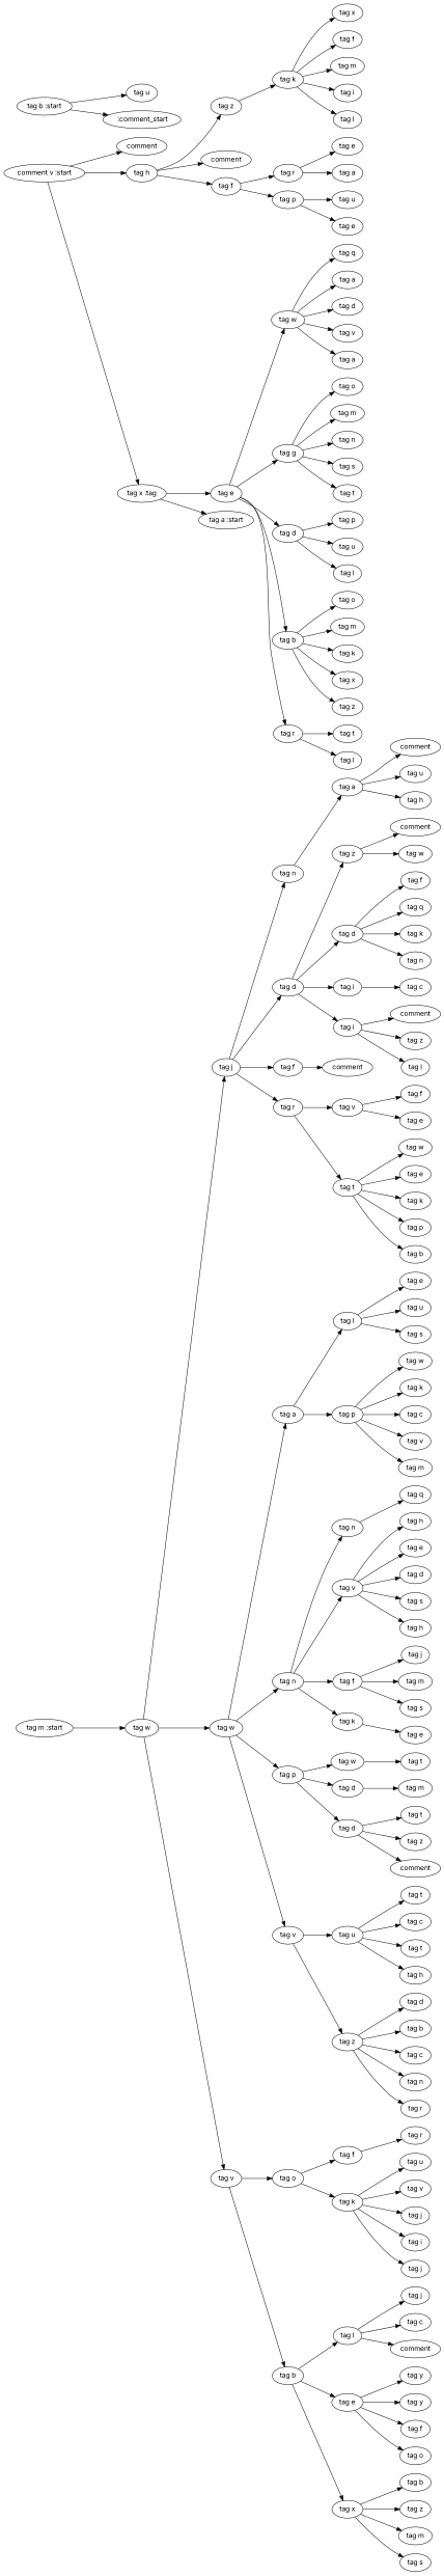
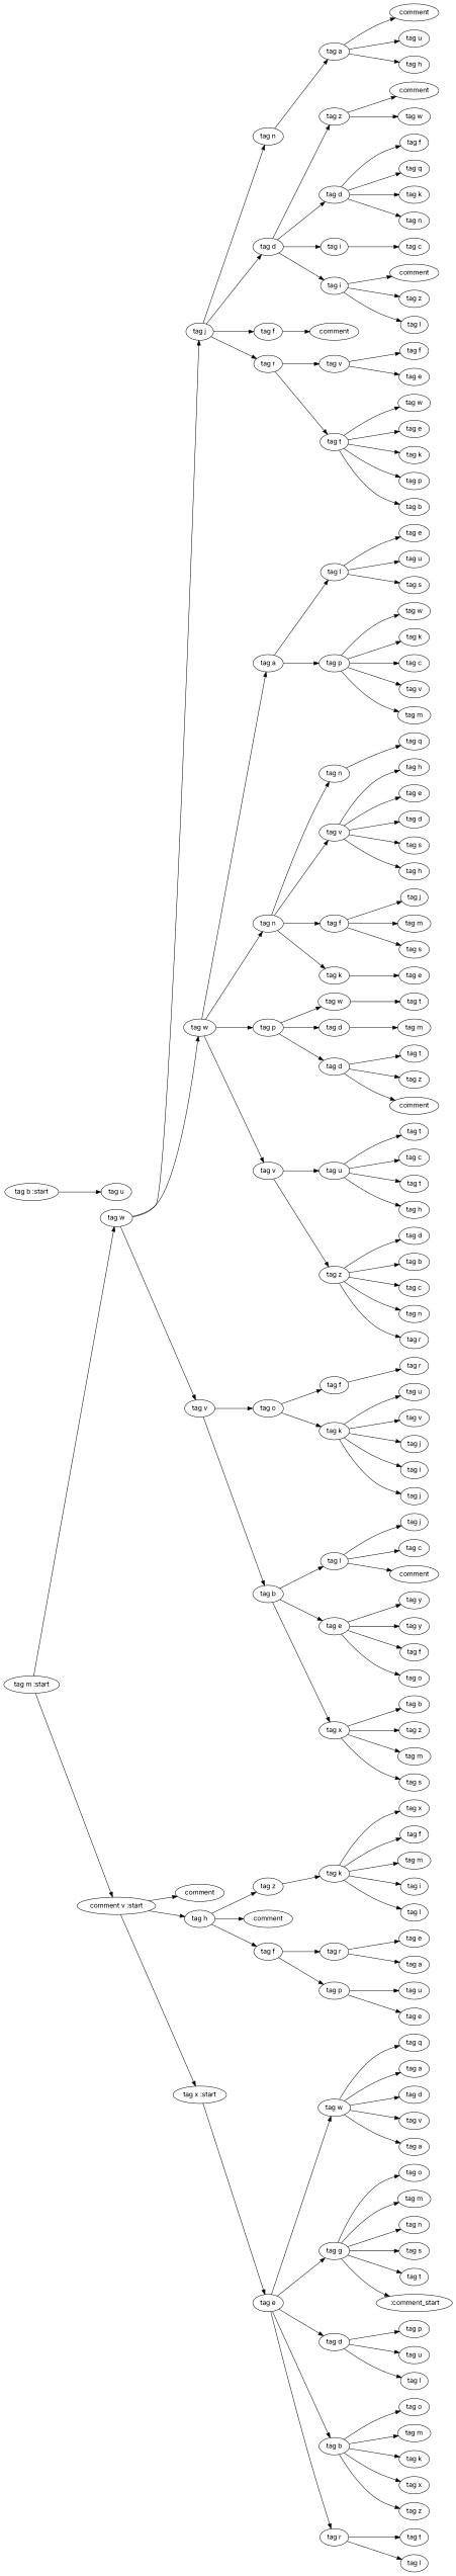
  digraph {
    fontname=Inter
    rankdir=LR
    node [fontname=Inter]
    edge [fontname=Inter]
    n1 [label="tag m :start"]
    n2 [label="tag w"]
    n3 [label="comment v :start"]
    n4 [label="tag j"]
    n5 [label="tag w"]
    n6 [label="tag v"]
    n7 [label=comment]
    n8 [label="tag h"]
-   n9 [label="tag x :tag"]
+   n9 [label="tag x :start"]
    n10 [label="tag n"]
    n11 [label="tag d"]
    n12 [label="tag f"]
    n13 [label="tag r"]
    n14 [label="tag a"]
    n15 [label="tag n"]
    n16 [label="tag p"]
    n17 [label="tag v"]
    n18 [label="tag o"]
    n19 [label="tag b"]
    n20 [label="tag a"]
    n21 [label="tag z"]
    n22 [label="tag d"]
    n23 [label="tag i"]
    n24 [label="tag i"]
    n25 [label=comment]
    n26 [label="tag v"]
    n27 [label="tag t"]
    n28 [label=comment]
    n29 [label="tag u"]
    n30 [label="tag h"]
    n31 [label=comment]
    n32 [label="tag w"]
    n33 [label="tag f"]
    n34 [label="tag q"]
    n35 [label="tag k"]
    n36 [label="tag n"]
    n37 [label="tag c"]
    n38 [label=comment]
    n39 [label="tag z"]
    n40 [label="tag l"]
    n41 [label="tag f"]
    n42 [label="tag e"]
    n43 [label="tag w"]
    n44 [label="tag e"]
    n45 [label="tag k"]
    n46 [label="tag p"]
    n47 [label="tag b"]
    n48 [label="tag l"]
    n49 [label="tag p"]
    n50 [label="tag n"]
    n51 [label="tag v"]
    n52 [label="tag f"]
    n53 [label="tag k"]
    n54 [label="tag w"]
    n55 [label="tag d"]
    n56 [label="tag d"]
    n57 [label="tag u"]
    n58 [label="tag z"]
    n59 [label="tag e"]
    n60 [label="tag u"]
    n61 [label="tag s"]
    n62 [label="tag w"]
    n63 [label="tag k"]
    n64 [label="tag c"]
    n65 [label="tag v"]
    n66 [label="tag m"]
    n67 [label="tag q"]
    n68 [label="tag h"]
    n69 [label="tag e"]
    n70 [label="tag d"]
    n71 [label="tag s"]
    n72 [label="tag h"]
    n73 [label="tag j"]
    n74 [label="tag m"]
    n75 [label="tag s"]
    n76 [label="tag e"]
    n77 [label="tag t"]
    n78 [label="tag m"]
    n79 [label="tag t"]
    n80 [label="tag z"]
    n81 [label=comment]
    n82 [label="tag t"]
    n83 [label="tag c"]
    n84 [label="tag t"]
    n85 [label="tag h"]
    n86 [label="tag d"]
    n87 [label="tag b"]
    n88 [label="tag c"]
    n89 [label="tag n"]
    n90 [label="tag r"]
    n91 [label="tag f"]
    n92 [label="tag k"]
    n93 [label="tag l"]
    n94 [label="tag e"]
    n95 [label="tag x"]
    n96 [label="tag r"]
    n97 [label="tag u"]
    n98 [label="tag v"]
    n99 [label="tag j"]
    n100 [label="tag i"]
    n101 [label="tag j"]
    n102 [label="tag j"]
    n103 [label="tag c"]
    n104 [label=comment]
    n105 [label="tag y"]
    n106 [label="tag y"]
    n107 [label="tag f"]
    n108 [label="tag o"]
    n109 [label="tag b"]
    n110 [label="tag z"]
    n111 [label="tag m"]
    n112 [label="tag s"]
    n113 [label="tag z"]
    n114 [label=comment]
    n115 [label="tag f"]
    n116 [label="tag e"]
-   n117 [label="tag a :start"]
    n118 [label="tag k"]
    n119 [label="tag r"]
    n120 [label="tag p"]
    n121 [label="tag x"]
    n122 [label="tag f"]
    n123 [label="tag m"]
    n124 [label="tag i"]
    n125 [label="tag l"]
    n126 [label="tag e"]
    n127 [label="tag a"]
    n128 [label="tag u"]
    n129 [label="tag e"]
    n130 [label="tag w"]
    n131 [label="tag g"]
    n132 [label="tag d"]
    n133 [label="tag b"]
    n134 [label="tag r"]
    n135 [label="tag q"]
    n136 [label="tag a"]
    n137 [label="tag d"]
    n138 [label="tag v"]
    n139 [label="tag a"]
    n140 [label="tag o"]
    n141 [label="tag m"]
    n142 [label="tag n"]
    n143 [label="tag s"]
    n144 [label="tag t"]
    n145 [label="tag p"]
    n146 [label="tag u"]
    n147 [label="tag l"]
    n148 [label="tag o"]
    n149 [label="tag m"]
    n150 [label="tag k"]
    n151 [label="tag x"]
    n152 [label="tag z"]
    n153 [label="tag t"]
    n154 [label="tag l"]
    n155 [label="tag b :start"]
    n156 [label="tag u"]
    n157 [label=" :comment_start"]
    n1 -> n2
+   n1 -> n3
    n2 -> n4
    n2 -> n5
    n2 -> n6
    n3 -> n7
    n3 -> n8
    n3 -> n9
    n4 -> n10
    n4 -> n11
    n4 -> n12
    n4 -> n13
    n5 -> n14
    n5 -> n15
    n5 -> n16
    n5 -> n17
    n6 -> n18
    n6 -> n19
    n8 -> n113
    n8 -> n114
    n8 -> n115
    n9 -> n116
-   n9 -> n117
    n10 -> n20
    n11 -> n21
    n11 -> n22
    n11 -> n23
    n11 -> n24
    n12 -> n25
    n13 -> n26
    n13 -> n27
    n14 -> n48
    n14 -> n49
    n15 -> n50
    n15 -> n51
    n15 -> n52
    n15 -> n53
    n16 -> n54
    n16 -> n55
    n16 -> n56
    n17 -> n57
    n17 -> n58
    n18 -> n91
    n18 -> n92
    n19 -> n93
    n19 -> n94
    n19 -> n95
    n20 -> n28
    n20 -> n29
    n20 -> n30
    n21 -> n31
    n21 -> n32
    n22 -> n33
    n22 -> n34
    n22 -> n35
    n22 -> n36
    n23 -> n37
    n24 -> n38
    n24 -> n39
    n24 -> n40
    n26 -> n41
    n26 -> n42
    n27 -> n43
    n27 -> n44
    n27 -> n45
    n27 -> n46
    n27 -> n47
    n48 -> n59
    n48 -> n60
    n48 -> n61
    n49 -> n62
    n49 -> n63
    n49 -> n64
    n49 -> n65
    n49 -> n66
    n50 -> n67
    n51 -> n68
    n51 -> n69
    n51 -> n70
    n51 -> n71
    n51 -> n72
    n52 -> n73
    n52 -> n74
    n52 -> n75
    n53 -> n76
    n54 -> n77
    n55 -> n78
    n56 -> n79
    n56 -> n80
    n56 -> n81
    n57 -> n82
    n57 -> n83
    n57 -> n84
    n57 -> n85
    n58 -> n86
    n58 -> n87
    n58 -> n88
    n58 -> n89
    n58 -> n90
    n91 -> n96
    n92 -> n97
    n92 -> n98
    n92 -> n99
    n92 -> n100
    n92 -> n101
    n93 -> n102
    n93 -> n103
    n93 -> n104
    n94 -> n105
    n94 -> n106
    n94 -> n107
    n94 -> n108
    n95 -> n109
    n95 -> n110
    n95 -> n111
    n95 -> n112
    n113 -> n118
    n115 -> n119
    n115 -> n120
    n116 -> n130
    n116 -> n131
    n116 -> n132
    n116 -> n133
    n116 -> n134
    n118 -> n121
    n118 -> n122
    n118 -> n123
    n118 -> n124
    n118 -> n125
    n119 -> n126
    n119 -> n127
    n120 -> n128
    n120 -> n129
    n130 -> n135
    n130 -> n136
    n130 -> n137
    n130 -> n138
    n130 -> n139
    n131 -> n140
    n131 -> n141
    n131 -> n142
    n131 -> n143
    n131 -> n144
    n132 -> n145
    n132 -> n146
    n132 -> n147
    n133 -> n148
    n133 -> n149
    n133 -> n150
    n133 -> n151
    n133 -> n152
    n134 -> n153
    n134 -> n154
    n155 -> n156
-   n155 -> n157
+   n131 -> n157
  }
